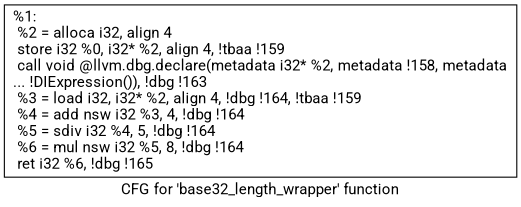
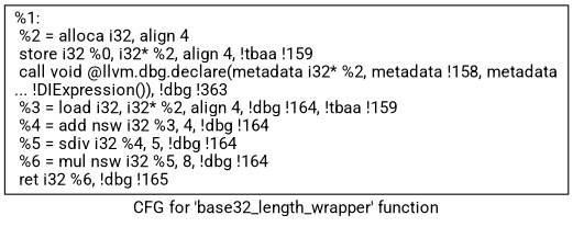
  digraph {
    label="CFG for 'base32_length_wrapper' function"
    fontname=Roboto
-   n1 [label="{%1:\l  %2 = alloca i32, align 4\l  store i32 %0, i32* %2, align 4, !tbaa !159\l  call void @llvm.dbg.declare(metadata i32* %2, metadata !158, metadata\l... !DIExpression()), !dbg !163\l  %3 = load i32, i32* %2, align 4, !dbg !164, !tbaa !159\l  %4 = add nsw i32 %3, 4, !dbg !164\l  %5 = sdiv i32 %4, 5, !dbg !164\l  %6 = mul nsw i32 %5, 8, !dbg !164\l  ret i32 %6, !dbg !165\l}" shape=record fontname=Roboto]
+   n1 [label="{%1:\l  %2 = alloca i32, align 4\l  store i32 %0, i32* %2, align 4, !tbaa !159\l  call void @llvm.dbg.declare(metadata i32* %2, metadata !158, metadata\l... !DIExpression()), !dbg !363\l  %3 = load i32, i32* %2, align 4, !dbg !164, !tbaa !159\l  %4 = add nsw i32 %3, 4, !dbg !164\l  %5 = sdiv i32 %4, 5, !dbg !164\l  %6 = mul nsw i32 %5, 8, !dbg !164\l  ret i32 %6, !dbg !165\l}" shape=record fontname=Roboto]
  }
